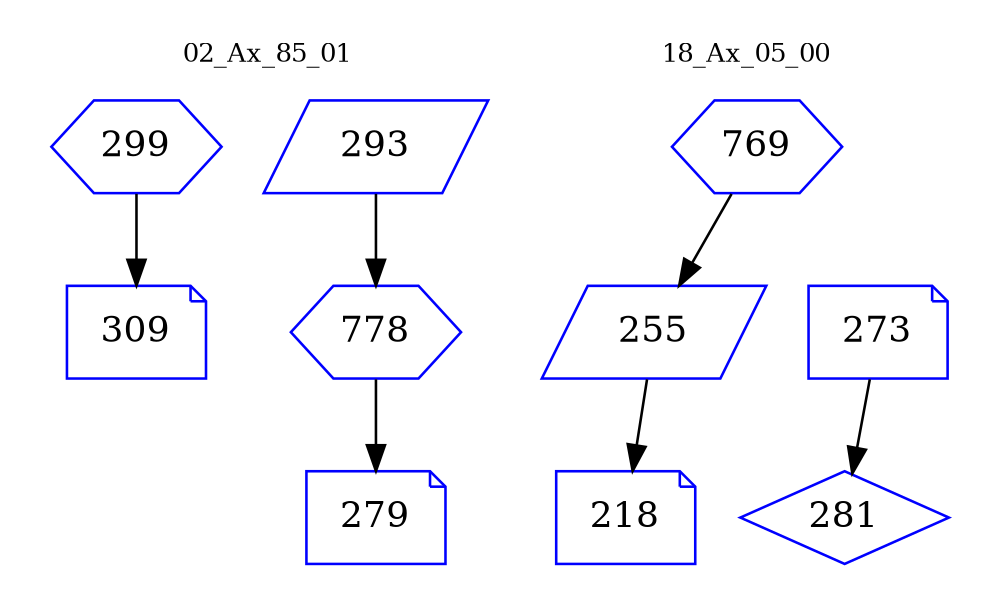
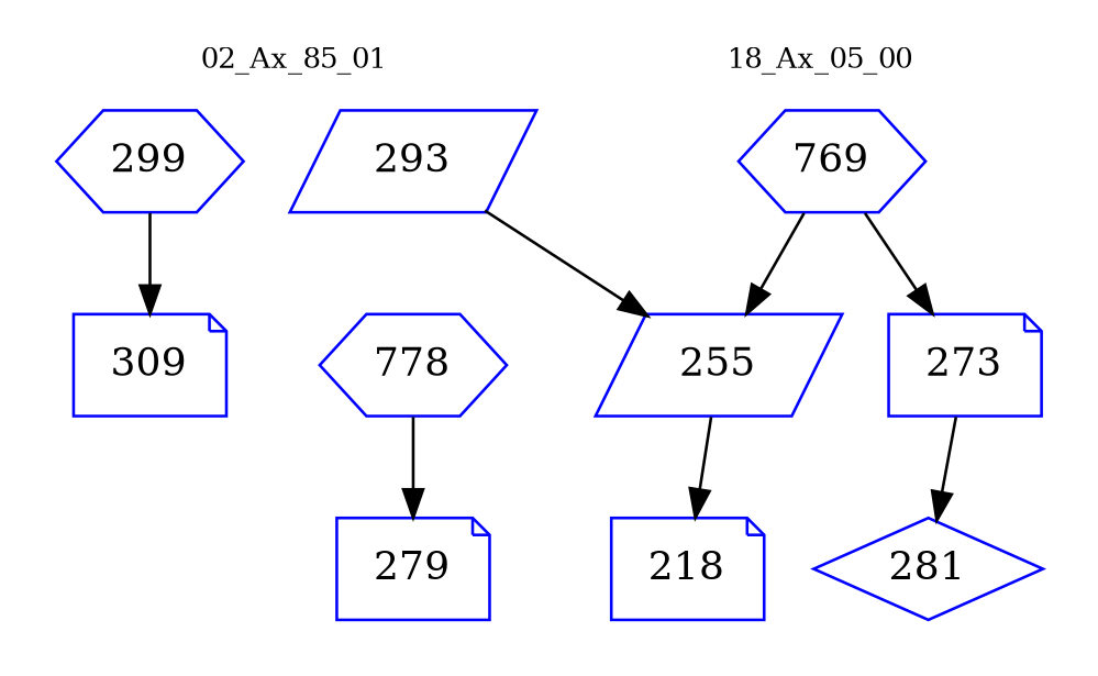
  digraph {
    node [color=blue shape=note]
    edge [color=black]
    n1 [label=293 shape=parallelogram]
    n2 [label=778 shape=hexagon]
    n3 [label=299 shape=hexagon]
    n4 [label=279]
    n5 [label=309]
    n6 [label=769 shape=hexagon]
    n7 [label=255 shape=parallelogram]
    n8 [label=273]
    n9 [label=218]
    n10 [label=281 shape=diamond]
    subgraph cluster_1 {
      color=white
      fontsize=10
      label="02_Ax_85_01"
      n1
      n2
      n3
      n4
      n5
    }
    subgraph cluster_2 {
      color=white
      fontsize=10
      label="18_Ax_05_00"
      n6
      n7
      n8
      n9
      n10
    }
-   n1 -> n2
+   n1 -> n7
    n2 -> n4
    n3 -> n5
    n6 -> n7
+   n6 -> n8
    n7 -> n9
    n8 -> n10
  }
